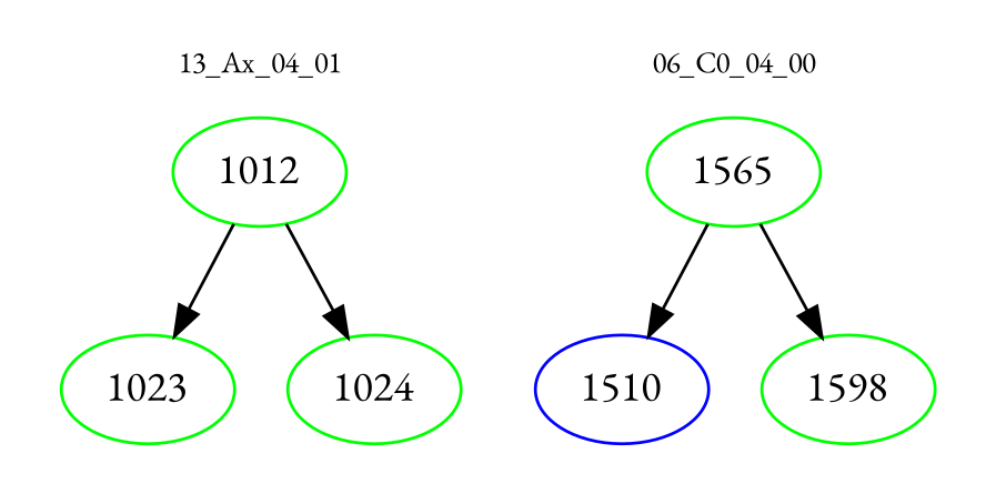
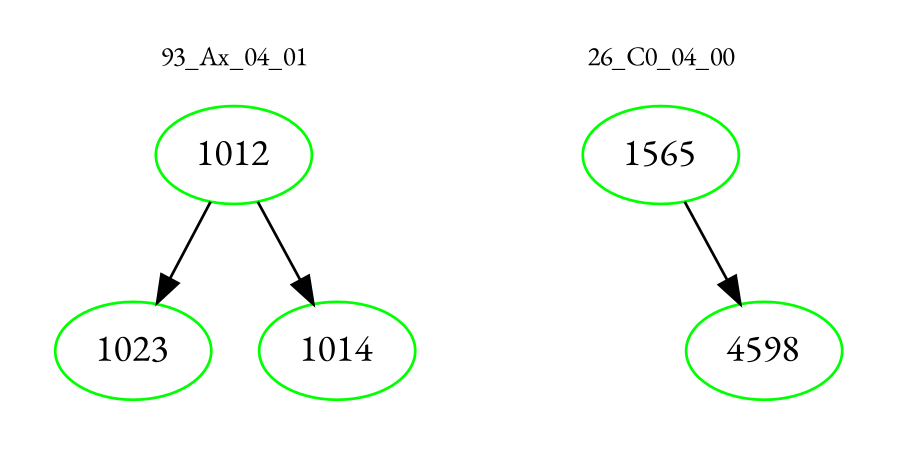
  digraph {
    fontname="EB Garamond"
    node [color=green fontname="EB Garamond"]
    edge [color=black fontname="EB Garamond"]
    n1 [label=1012]
    n2 [label=1023]
-   n3 [label=1024]
+   n3 [label=1014]
    n4 [label=1565]
-   n5 [color=blue label=1510]
-   n6 [label=1598]
+   n6 [label=4598]
    subgraph cluster_1 {
      color=white
      fontsize=10
-     label="13_Ax_04_01"
+     label="93_Ax_04_01"
      n1
      n2
      n3
    }
    subgraph cluster_2 {
      color=white
      fontsize=10
-     label="06_C0_04_00"
+     label="26_C0_04_00"
      n4
-     n5
      n6
    }
    n1 -> n2
    n1 -> n3
-   n4 -> n5
    n4 -> n6
  }
